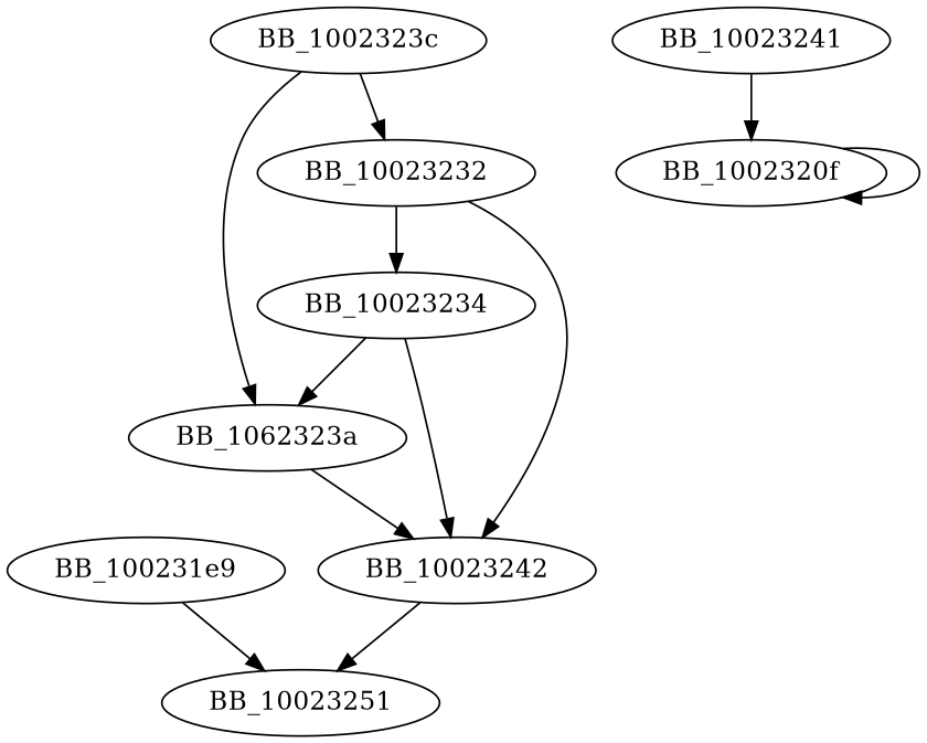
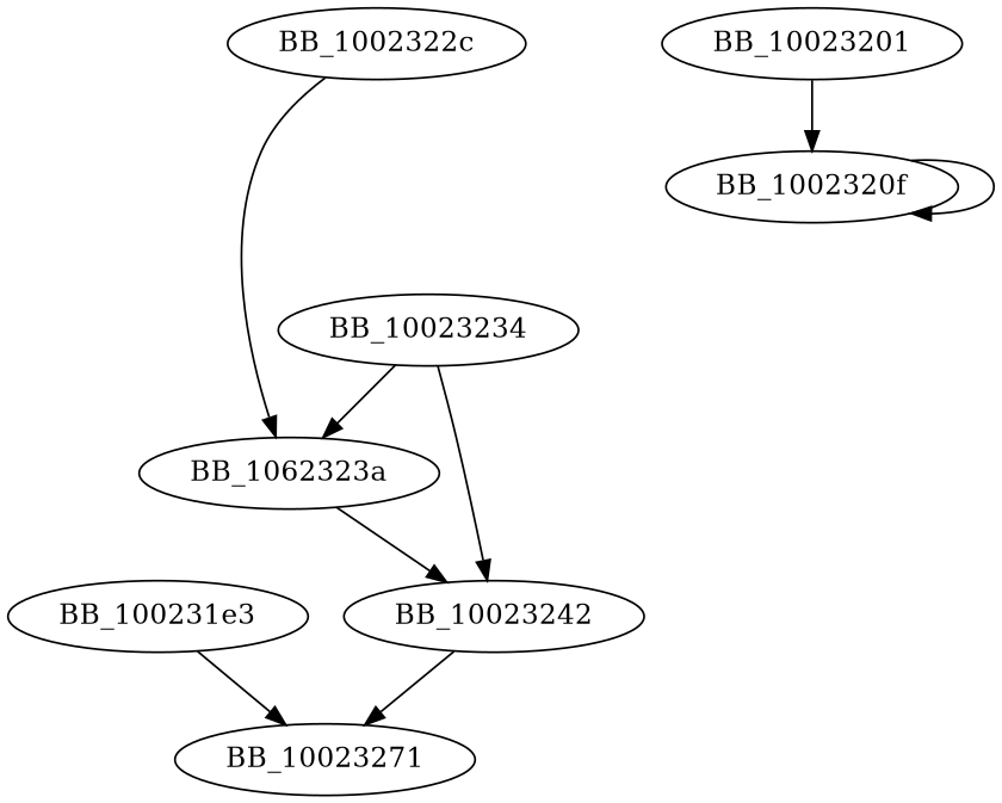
  digraph {
-   BB_100231e9
-   BB_10023251
-   BB_10023201 [label=BB_10023241]
+   BB_100231e9 [label=BB_100231e3]
+   BB_10023251 [label=BB_10023271]
+   BB_10023201
    BB_1002320f
    n5 [label=BB_1062323a]
-   BB_1002322c [label=BB_1002323c]
-   BB_10023232
+   BB_1002322c
    BB_10023242
    BB_10023234
    BB_100231e9 -> BB_10023251
    BB_10023201 -> BB_1002320f
    BB_1002320f -> BB_1002320f
    n5 -> BB_10023242
    BB_1002322c -> n5
-   BB_1002322c -> BB_10023232
-   BB_10023232 -> BB_10023242
-   BB_10023232 -> BB_10023234
    BB_10023242 -> BB_10023251
    BB_10023234 -> n5
    BB_10023234 -> BB_10023242
  }
